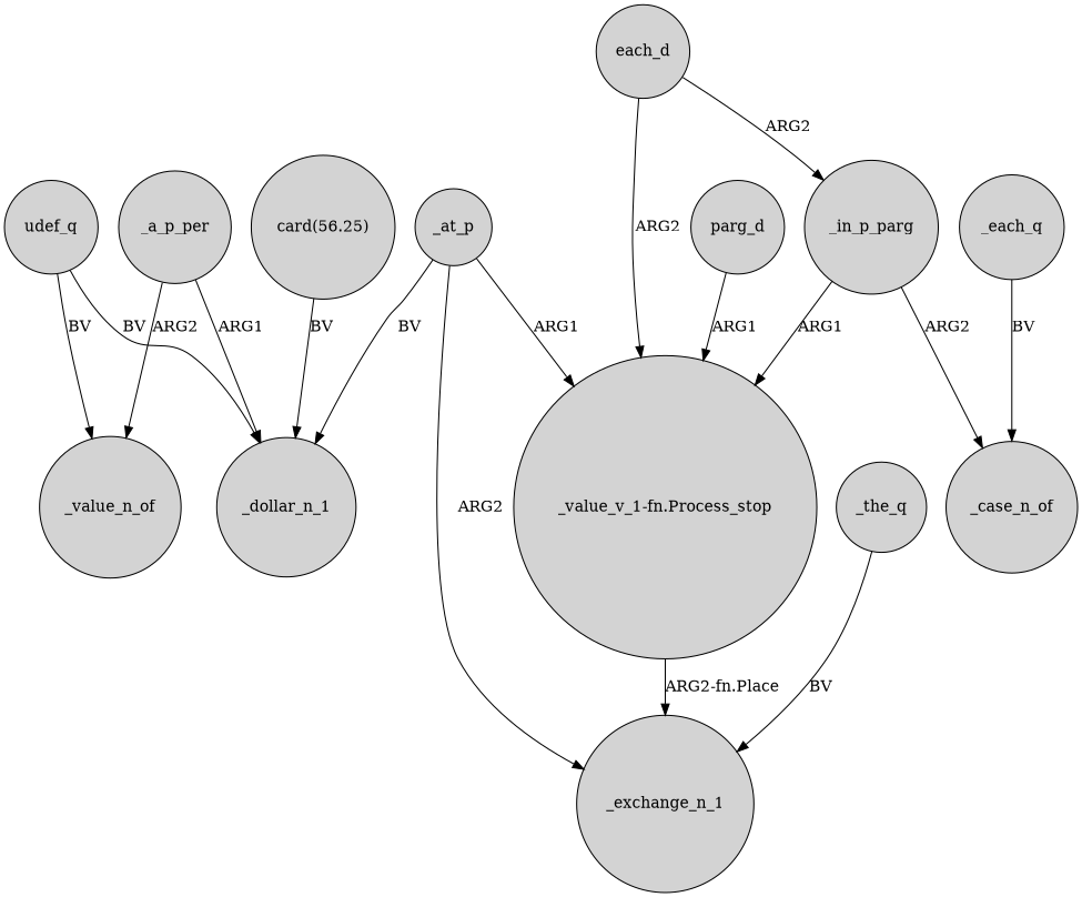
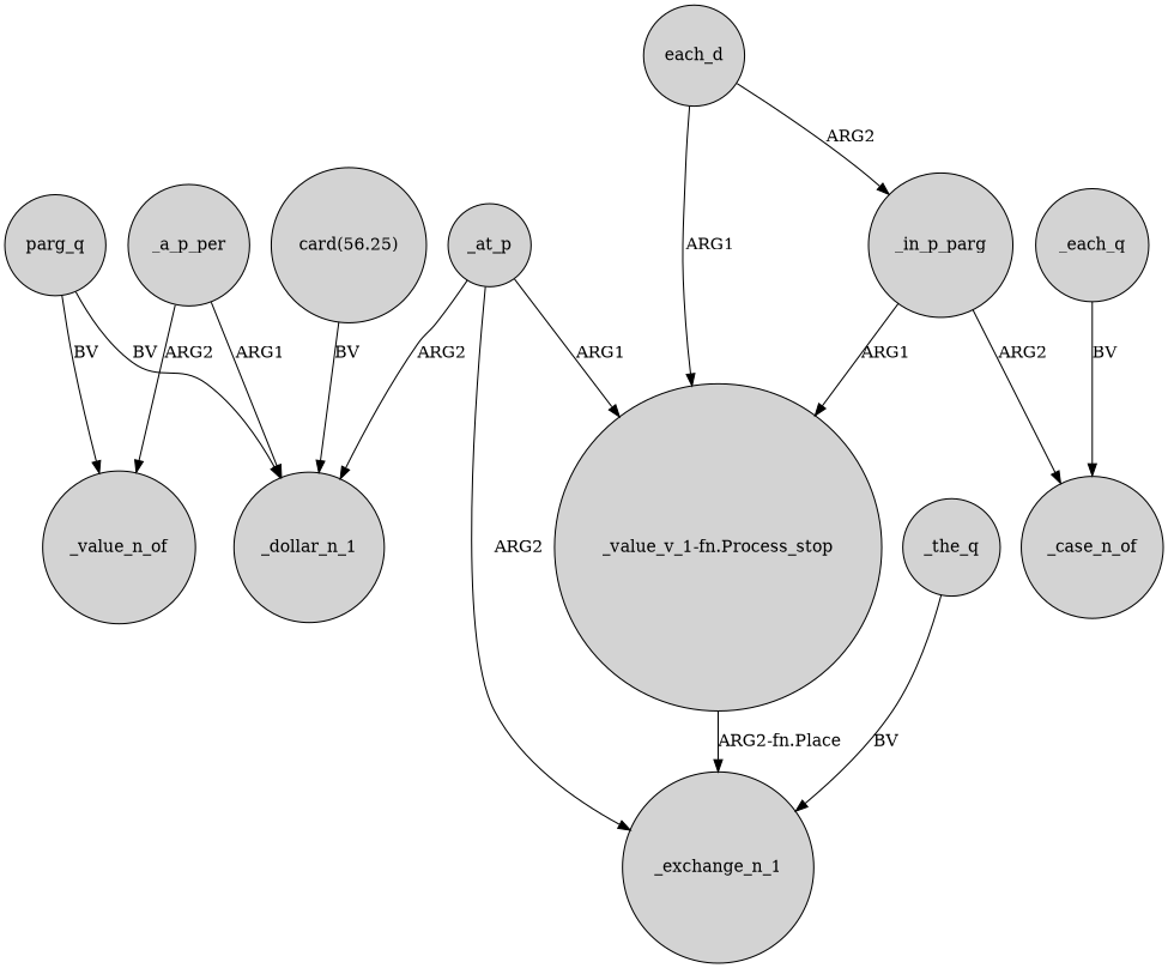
  digraph {
    node [shape=circle style=filled]
    n1 [label=_value_n_of]
    _a_p_per
    _dollar_n_1
    "_value_v_1-fn.Process_stop"
    _exchange_n_1
    _each_q
    _case_n_of
    n8 [label=each_d]
    n9 [label=_in_p_parg]
-   udef_q
+   udef_q [label=parg_q]
    _at_p
    _the_q
-   parg_d
    "card(56.25)"
    _a_p_per -> n1 [label=ARG2]
    _a_p_per -> _dollar_n_1 [label=ARG1]
    "_value_v_1-fn.Process_stop" -> _exchange_n_1 [label="ARG2-fn.Place"]
    _each_q -> _case_n_of [label=BV]
-   n8 -> "_value_v_1-fn.Process_stop" [label=ARG2]
+   n8 -> "_value_v_1-fn.Process_stop" [label=ARG1]
    n8 -> n9 [label=ARG2]
    n9 -> "_value_v_1-fn.Process_stop" [label=ARG1]
    n9 -> _case_n_of [label=ARG2]
    udef_q -> n1 [label=BV]
    udef_q -> _dollar_n_1 [label=BV]
-   _at_p -> _dollar_n_1 [label=BV]
+   _at_p -> _dollar_n_1 [label=ARG2]
    _at_p -> "_value_v_1-fn.Process_stop" [label=ARG1]
    _at_p -> _exchange_n_1 [label=ARG2]
    _the_q -> _exchange_n_1 [label=BV]
-   parg_d -> "_value_v_1-fn.Process_stop" [label=ARG1]
    "card(56.25)" -> _dollar_n_1 [label=BV]
  }
